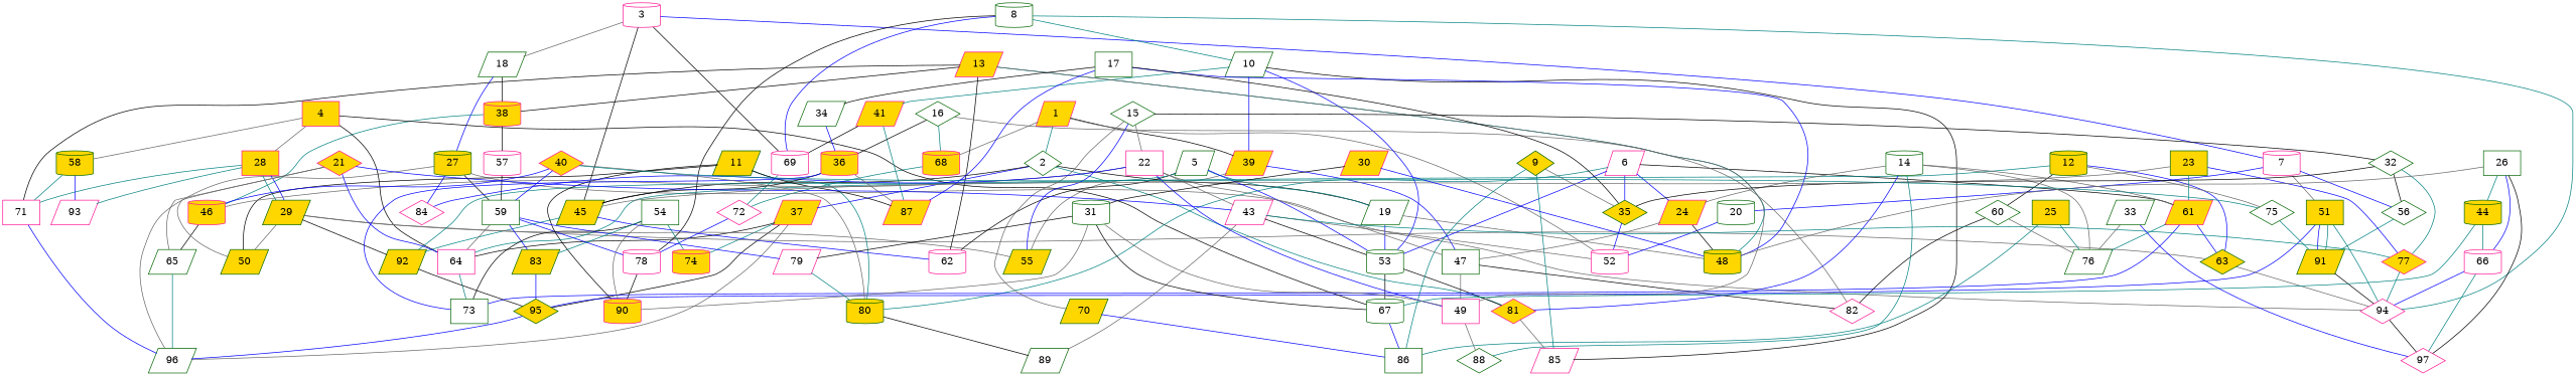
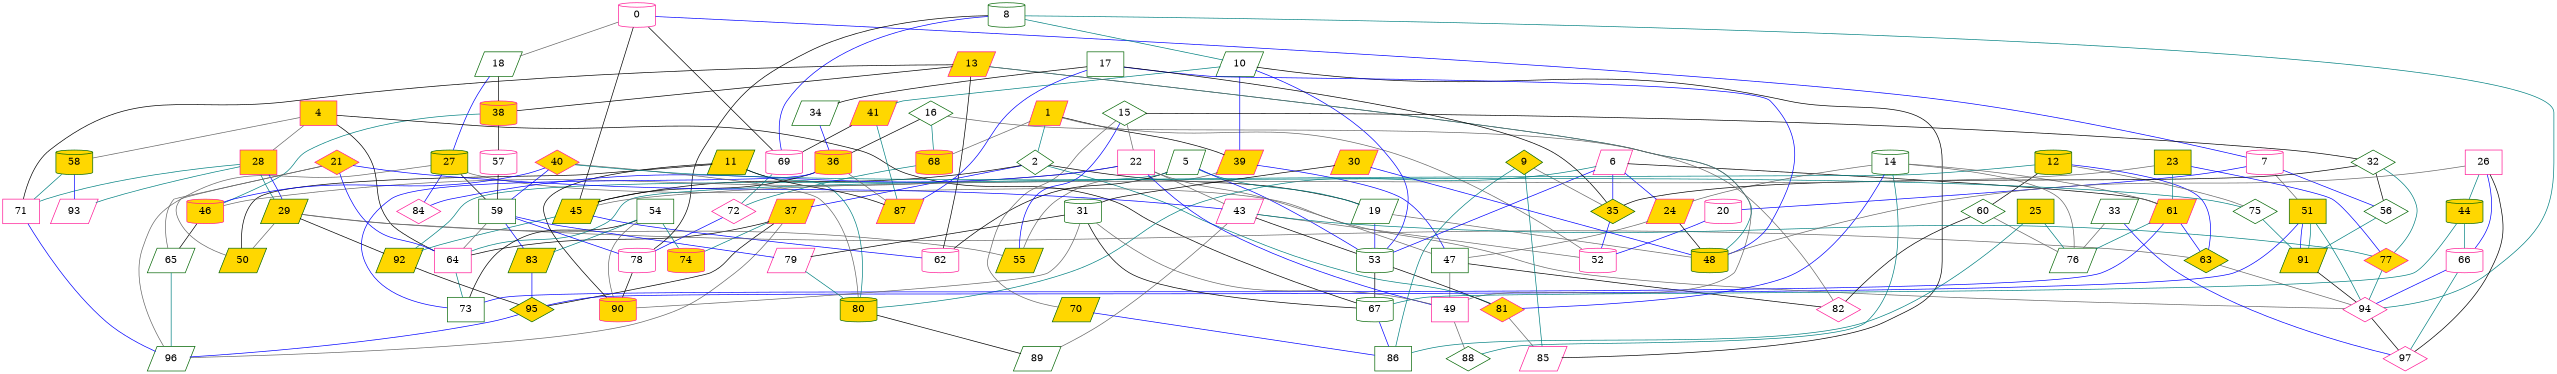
  graph {
    node [color=darkgreen fillcolor=white shape=parallelogram style=filled]
    edge [color=blue]
    1 [color=deeppink fillcolor=gold]
    2 [shape=diamond]
    39 [color=deeppink fillcolor=gold]
    52 [color=deeppink shape=cylinder]
    68 [color=deeppink fillcolor=gold shape=cylinder]
    19
    37 [color=deeppink fillcolor=gold]
    45 [fillcolor=gold]
    81 [color=deeppink fillcolor=gold shape=diamond]
    55 [fillcolor=gold]
    47 [shape=box]
    72 [color=deeppink shape=diamond]
    53 [shape=cylinder]
    48 [fillcolor=gold shape=cylinder]
    64 [color=deeppink shape=box]
    96
    74 [color=deeppink fillcolor=gold shape=cylinder]
    95 [fillcolor=gold shape=diamond]
    62 [color=deeppink shape=cylinder]
    92 [fillcolor=gold]
    85 [color=deeppink]
-   3 [color=deeppink shape=cylinder]
+   3 [color=deeppink shape=cylinder label=0]
    7 [color=deeppink shape=cylinder]
    18
    69 [color=deeppink shape=cylinder]
-   20 [shape=cylinder]
+   20 [color=deeppink shape=cylinder]
    51 [fillcolor=gold shape=box]
    56 [shape=diamond]
    38 [color=deeppink fillcolor=gold shape=cylinder]
    27 [fillcolor=gold shape=cylinder]
    4 [color=deeppink fillcolor=gold shape=box]
    28 [color=deeppink fillcolor=gold shape=box]
    58 [fillcolor=gold shape=cylinder]
    67 [shape=cylinder]
    71 [color=deeppink shape=box]
    29 [fillcolor=gold]
    93 [color=deeppink]
    73 [shape=box]
    86 [shape=box]
    5
    6 [color=deeppink]
    24 [color=deeppink fillcolor=gold]
    35 [fillcolor=gold shape=diamond]
    61 [color=deeppink fillcolor=gold]
    80 [fillcolor=gold shape=cylinder]
    63 [fillcolor=gold shape=diamond]
    76
    89
    94 [color=deeppink shape=diamond]
    91 [fillcolor=gold]
    8 [shape=cylinder]
    10
    78 [color=deeppink shape=cylinder]
    41 [color=deeppink fillcolor=gold]
    90 [color=deeppink fillcolor=gold shape=cylinder]
    97 [color=deeppink shape=diamond]
    9 [fillcolor=gold shape=diamond]
    87 [color=deeppink fillcolor=gold]
    11 [fillcolor=gold]
    50 [fillcolor=gold]
    12 [fillcolor=gold shape=cylinder]
    60 [shape=diamond]
    75 [shape=diamond]
    82 [color=deeppink shape=diamond]
    13 [color=deeppink fillcolor=gold]
    49 [color=deeppink shape=box]
    46 [color=deeppink fillcolor=gold shape=cylinder]
    57 [color=deeppink shape=cylinder]
    88 [shape=diamond]
    14 [shape=cylinder]
    15 [shape=diamond]
    22 [color=deeppink shape=box]
    32 [shape=diamond]
    70 [fillcolor=gold]
    43 [color=deeppink]
    84 [color=deeppink shape=diamond]
    77 [color=deeppink fillcolor=gold shape=diamond]
    16 [shape=diamond]
    36 [color=deeppink fillcolor=gold shape=cylinder]
    17 [shape=box]
    34
    59 [shape=box]
    21 [color=deeppink fillcolor=gold shape=diamond]
    65
    23 [fillcolor=gold shape=box]
    25 [fillcolor=gold shape=box]
-   26 [shape=box]
+   26 [color=deeppink shape=box]
    44 [fillcolor=gold shape=cylinder]
    66 [color=deeppink shape=cylinder]
    79 [color=deeppink]
    83 [fillcolor=gold]
    30 [color=deeppink fillcolor=gold]
    31 [shape=cylinder]
    33
    40 [color=deeppink fillcolor=gold shape=diamond]
    54 [shape=box]
    1 -- 2 [color=teal]
    1 -- 39 [color=black]
    1 -- 52 [color=gray40]
    1 -- 68 [color=gray40]
    2 -- 19 [color=black]
    2 -- 37
    2 -- 45 [color=black]
    2 -- 81 [color=teal]
    39 -- 55 [color=gray40]
    39 -- 47
    68 -- 72 [color=teal]
    19 -- 53
    19 -- 48 [color=gray40]
    37 -- 64 [color=black]
    37 -- 96 [color=gray40]
    37 -- 74 [color=teal]
    37 -- 95 [color=black]
    45 -- 62
    45 -- 92 [color=teal]
    81 -- 85 [color=gray40]
    47 -- 82 [color=black]
    47 -- 49 [color=gray40]
    72 -- 78
    53 -- 81 [color=black]
    53 -- 67 [color=black]
    64 -- 73 [color=teal]
    95 -- 96
    92 -- 95 [color=black]
    3 -- 45 [color=black]
    3 -- 7
    3 -- 18 [color=gray40]
    3 -- 69 [color=black]
    7 -- 20
    7 -- 51 [color=gray40]
    7 -- 56
    18 -- 38 [color=black]
    18 -- 27
    69 -- 72 [color=teal]
    20 -- 52
    51 -- 95
    51 -- 94 [color=teal]
    51 -- 91
    51 -- 91 [color=teal]
    56 -- 91 [color=teal]
    38 -- 46 [color=teal]
    38 -- 57 [color=black]
    27 -- 96 [color=gray40]
    27 -- 94 [color=gray40]
    27 -- 84
    27 -- 59 [color=black]
    4 -- 64 [color=black]
    4 -- 28 [color=gray40]
    4 -- 58 [color=gray40]
    4 -- 67 [color=black]
    28 -- 71 [color=teal]
    28 -- 29 [color=teal]
    28 -- 29
    28 -- 93 [color=teal]
    58 -- 71 [color=teal]
    58 -- 93
    67 -- 86
    71 -- 96
    29 -- 55 [color=gray40]
    29 -- 92 [color=black]
    29 -- 63 [color=gray40]
    29 -- 50 [color=gray40]
    5 -- 19 [color=teal]
    5 -- 53
    5 -- 62 [color=black]
    5 -- 92 [color=teal]
    6 -- 53
    6 -- 24
    6 -- 35
    6 -- 61 [color=black]
    6 -- 80 [color=teal]
    24 -- 47 [color=gray40]
    24 -- 48 [color=black]
    35 -- 52
    61 -- 73
    61 -- 63
    61 -- 76 [color=teal]
    80 -- 89 [color=black]
    63 -- 94 [color=gray40]
    94 -- 97 [color=black]
    91 -- 94 [color=black]
    8 -- 69
    8 -- 94 [color=teal]
    8 -- 10 [color=teal]
    8 -- 78 [color=black]
    10 -- 39
    10 -- 53
    10 -- 85 [color=black]
    10 -- 41 [color=teal]
    78 -- 90 [color=black]
    41 -- 69 [color=black]
    41 -- 87 [color=teal]
    9 -- 85 [color=teal]
    9 -- 86 [color=teal]
    9 -- 35 [color=gray40]
    11 -- 80 [color=teal]
    11 -- 90 [color=black]
    11 -- 87 [color=black]
    11 -- 50 [color=black]
    12 -- 64 [color=teal]
    12 -- 63
    12 -- 60 [color=black]
    12 -- 75 [color=gray40]
    60 -- 76 [color=gray40]
    60 -- 82 [color=black]
    75 -- 91 [color=teal]
    13 -- 48 [color=teal]
    13 -- 62 [color=black]
    13 -- 38 [color=black]
    13 -- 71 [color=black]
    13 -- 49 [color=gray40]
    49 -- 88 [color=gray40]
    46 -- 65 [color=black]
    57 -- 59 [color=black]
    14 -- 81
    14 -- 24 [color=gray40]
    14 -- 61 [color=gray40]
    14 -- 76 [color=gray40]
    14 -- 88 [color=teal]
    15 -- 55
    15 -- 22 [color=gray40]
    15 -- 32 [color=black]
    15 -- 70 [color=gray40]
    22 -- 47 [color=gray40]
    22 -- 49
    22 -- 46 [color=gray40]
    22 -- 43 [color=gray40]
    22 -- 84
    32 -- 56 [color=black]
    32 -- 35 [color=black]
    32 -- 77 [color=teal]
    70 -- 86
    43 -- 52 [color=gray40]
    43 -- 53 [color=black]
    43 -- 89 [color=gray40]
    43 -- 77 [color=teal]
    77 -- 94 [color=teal]
    16 -- 68 [color=teal]
    16 -- 82 [color=gray40]
    16 -- 36 [color=black]
    36 -- 45 [color=black]
    36 -- 73
    36 -- 87 [color=gray40]
    17 -- 48
    17 -- 35 [color=black]
    17 -- 87
    17 -- 34 [color=black]
    34 -- 36
    59 -- 64 [color=gray40]
    59 -- 78
    59 -- 79
    59 -- 83
    21 -- 64
    21 -- 50 [color=gray40]
    21 -- 43
    21 -- 65 [color=gray40]
    65 -- 96 [color=teal]
    23 -- 45 [color=gray40]
    23 -- 61 [color=teal]
    23 -- 77
    25 -- 86 [color=teal]
    25 -- 76 [color=teal]
    26 -- 48 [color=gray40]
    26 -- 97 [color=black]
    26 -- 44 [color=teal]
    26 -- 66
    44 -- 67 [color=teal]
    44 -- 66 [color=teal]
    66 -- 94
    66 -- 97 [color=teal]
    79 -- 80 [color=teal]
    83 -- 95
    30 -- 48
    30 -- 31 [color=black]
    31 -- 67 [color=black]
    31 -- 90 [color=gray40]
    31 -- 49 [color=gray40]
    31 -- 79 [color=black]
    33 -- 76 [color=gray40]
    33 -- 97
    40 -- 80 [color=gray40]
    40 -- 75 [color=teal]
    40 -- 46
    40 -- 59
    54 -- 74 [color=teal]
    54 -- 73 [color=black]
    54 -- 90 [color=gray40]
    54 -- 83 [color=teal]
  }
